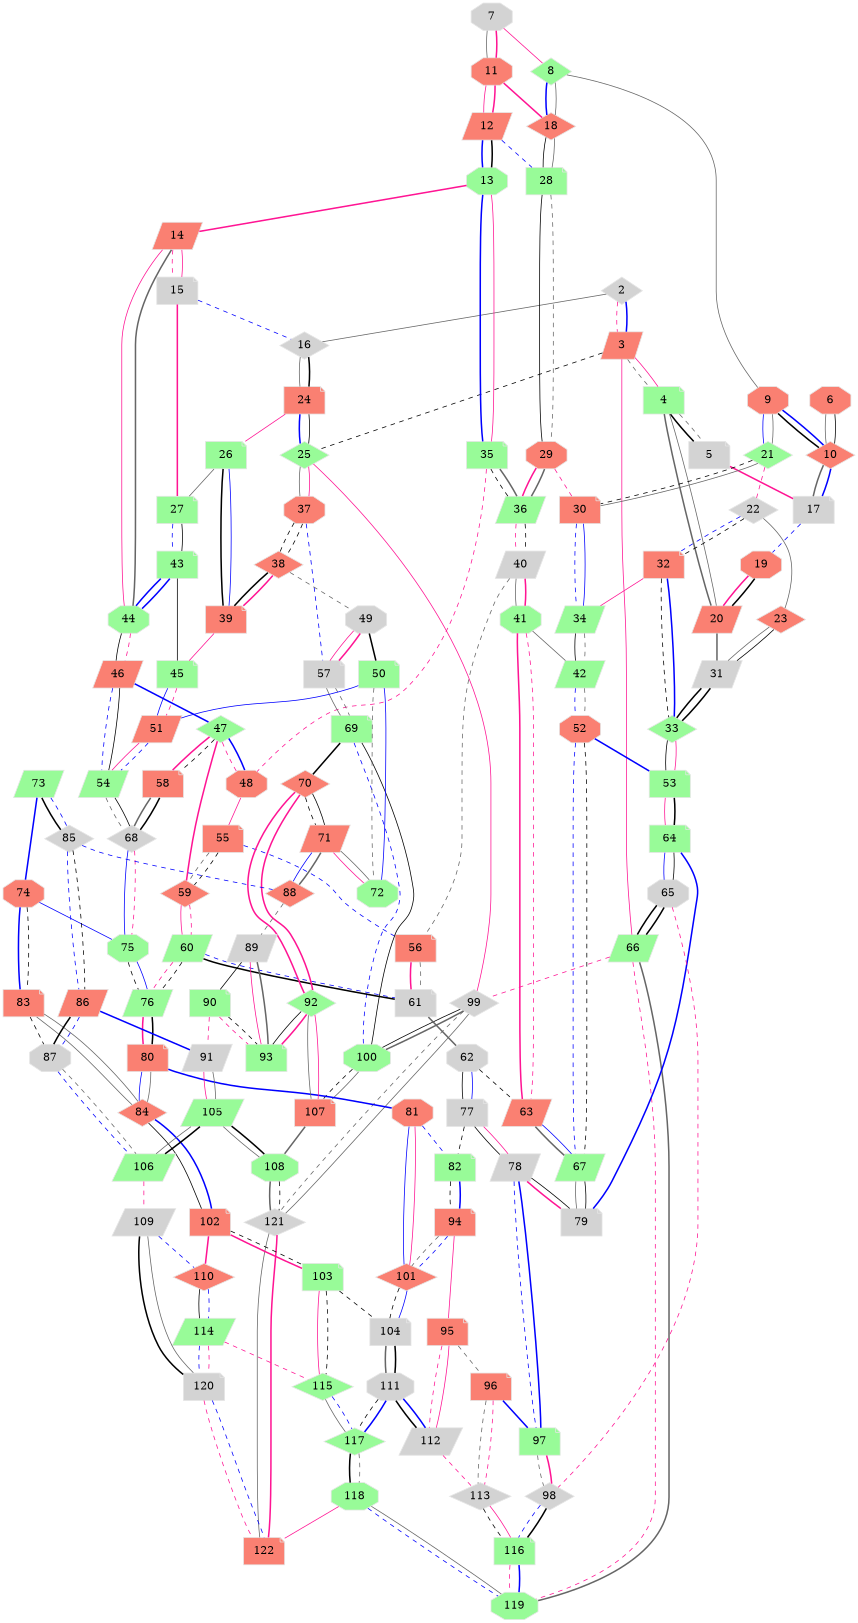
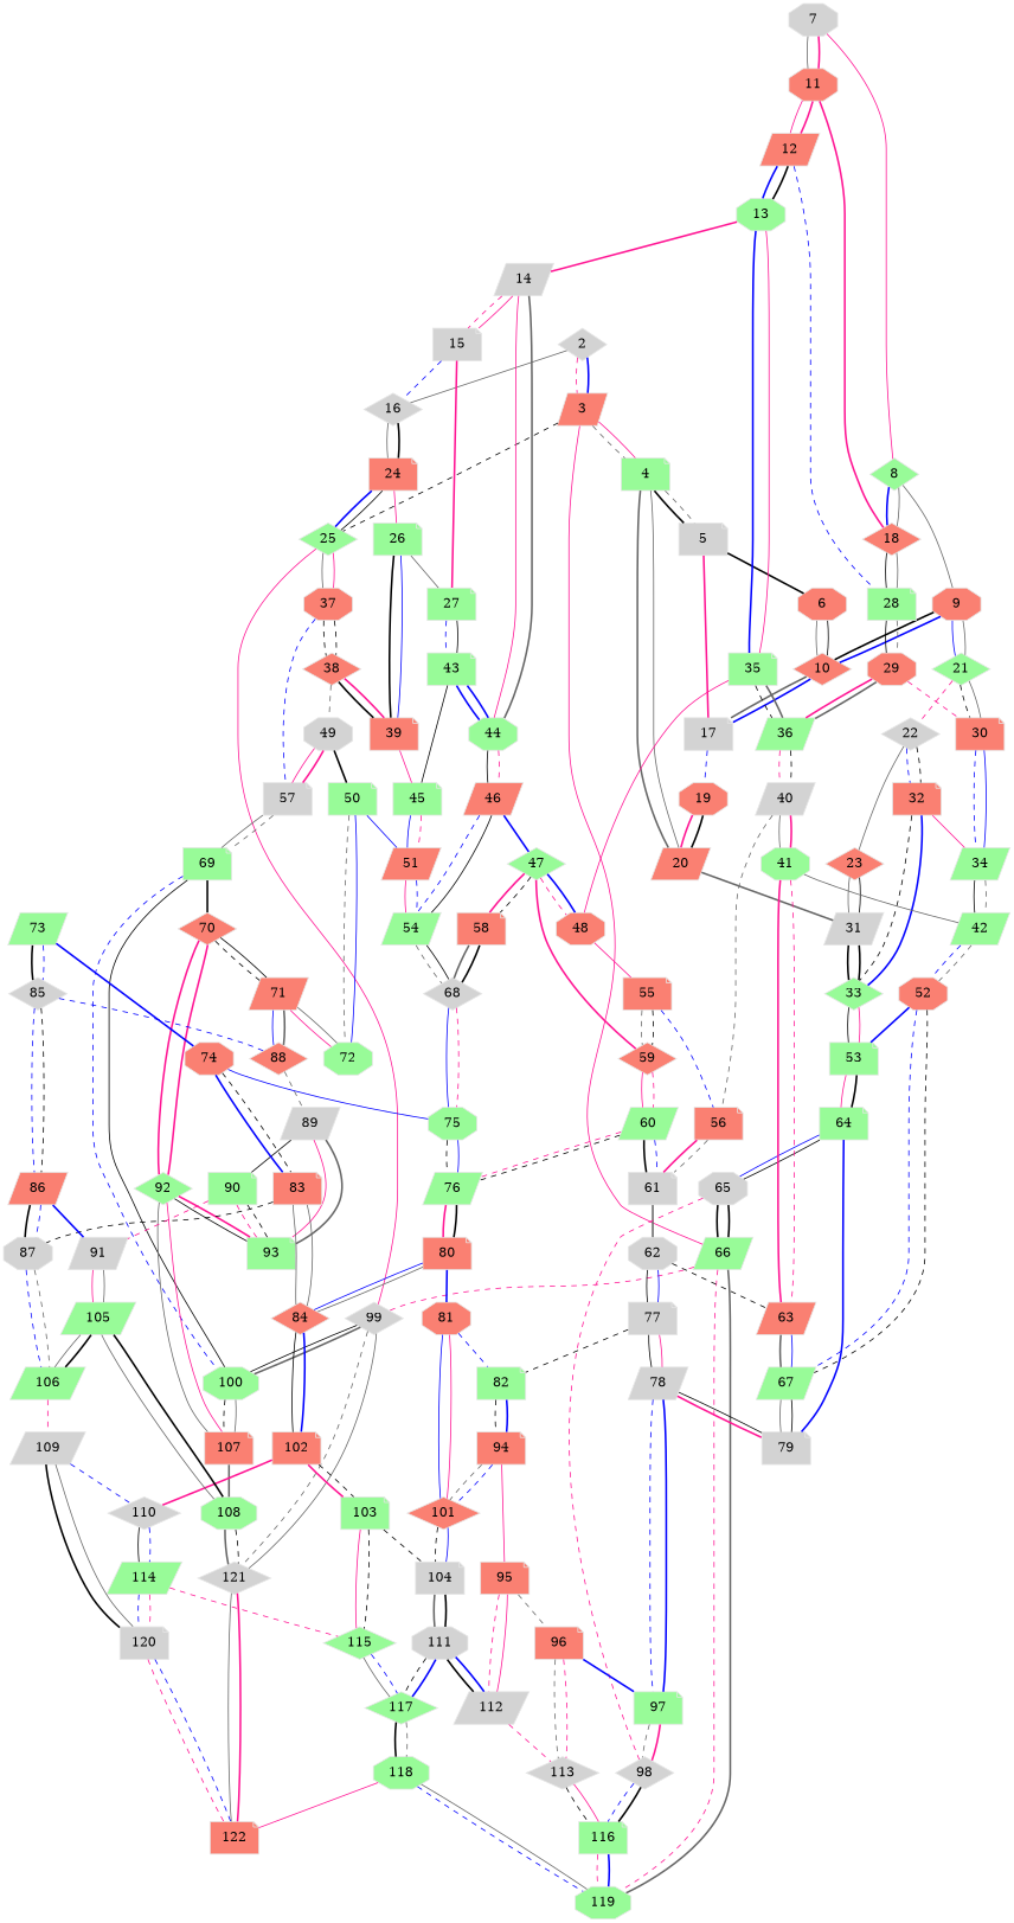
  graph {
    node [color=gray90 fillcolor=palegreen shape=note style=filled]
    edge [color=black style=dashed]
    2 [fillcolor=lightgrey shape=diamond]
    3 [fillcolor=salmon shape=parallelogram]
    16 [fillcolor=lightgrey shape=diamond]
    7 [fillcolor=lightgrey shape=octagon]
    8 [shape=diamond]
    11 [fillcolor=salmon shape=octagon]
    4
    25 [shape=diamond]
    66 [shape=parallelogram]
    24 [fillcolor=salmon]
    5 [fillcolor=lightgrey]
    20 [fillcolor=salmon shape=parallelogram]
    37 [fillcolor=salmon shape=octagon]
    99 [fillcolor=lightgrey shape=diamond]
    119 [shape=octagon]
    6 [fillcolor=salmon shape=octagon]
    17 [fillcolor=lightgrey]
    31 [fillcolor=lightgrey shape=parallelogram]
    10 [fillcolor=salmon shape=diamond]
    19 [fillcolor=salmon shape=octagon]
    9 [fillcolor=salmon shape=octagon]
    18 [fillcolor=salmon shape=diamond]
    12 [fillcolor=salmon shape=parallelogram]
    21 [shape=diamond]
    28
    22 [fillcolor=lightgrey shape=diamond]
    30 [fillcolor=salmon]
    13 [shape=octagon]
-   14 [fillcolor=salmon shape=parallelogram]
+   14 [fillcolor=lightgrey shape=parallelogram]
    35
    29 [fillcolor=salmon shape=octagon]
    15 [fillcolor=lightgrey]
    44 [shape=octagon]
    36 [shape=parallelogram]
    48 [fillcolor=salmon shape=octagon]
    27
    46 [fillcolor=salmon shape=parallelogram]
    43
    26
    23 [fillcolor=salmon shape=diamond]
    33 [shape=diamond]
    32 [fillcolor=salmon]
    34 [shape=parallelogram]
    39 [fillcolor=salmon]
    38 [fillcolor=salmon shape=diamond]
    57 [fillcolor=lightgrey]
    100 [shape=octagon]
    121 [fillcolor=lightgrey shape=diamond]
    45
    40 [fillcolor=lightgrey shape=parallelogram]
    42 [shape=parallelogram]
    53
    64
    52 [fillcolor=salmon shape=octagon]
    55 [fillcolor=salmon]
    41 [shape=octagon]
    56 [fillcolor=salmon]
    49 [fillcolor=lightgrey shape=octagon]
    69
    50
    51 [fillcolor=salmon shape=parallelogram]
    63 [fillcolor=salmon shape=parallelogram]
    61 [fillcolor=lightgrey]
    67 [shape=parallelogram]
    47 [shape=diamond]
    54 [shape=parallelogram]
    58 [fillcolor=salmon]
    59 [fillcolor=salmon shape=diamond]
    68 [fillcolor=lightgrey shape=diamond]
    72 [shape=octagon]
    79 [fillcolor=lightgrey]
    65 [fillcolor=lightgrey shape=octagon]
    75 [shape=octagon]
    60 [shape=parallelogram]
    62 [fillcolor=lightgrey shape=octagon]
    70 [fillcolor=salmon shape=diamond]
    76 [shape=parallelogram]
    80 [fillcolor=salmon]
    77 [fillcolor=lightgrey]
    78 [fillcolor=lightgrey shape=parallelogram]
    82
    98 [fillcolor=lightgrey shape=diamond]
    116
    71 [fillcolor=salmon shape=parallelogram]
    92 [shape=diamond]
    107 [fillcolor=salmon]
    88 [fillcolor=salmon shape=diamond]
    93
    89 [fillcolor=lightgrey shape=parallelogram]
    73 [shape=parallelogram]
    74 [fillcolor=salmon shape=octagon]
    85 [fillcolor=lightgrey shape=diamond]
    83 [fillcolor=salmon]
    86 [fillcolor=salmon shape=parallelogram]
    84 [fillcolor=salmon shape=diamond]
    87 [fillcolor=lightgrey shape=octagon]
    81 [fillcolor=salmon shape=octagon]
    97
    94 [fillcolor=salmon]
    101 [fillcolor=salmon shape=diamond]
    102 [fillcolor=salmon]
    104 [fillcolor=lightgrey]
    95 [fillcolor=salmon]
    106 [shape=parallelogram]
    103
-   110 [fillcolor=salmon shape=diamond]
+   110 [fillcolor=lightgrey shape=diamond]
    91 [fillcolor=lightgrey shape=parallelogram]
    105 [shape=parallelogram]
    109 [fillcolor=lightgrey shape=parallelogram]
    90
    108 [shape=octagon]
    96 [fillcolor=salmon]
    112 [fillcolor=lightgrey shape=parallelogram]
    113 [fillcolor=lightgrey shape=diamond]
    122 [fillcolor=salmon]
    111 [fillcolor=lightgrey shape=octagon]
    115 [shape=diamond]
    114 [shape=parallelogram]
    117 [shape=diamond]
    120 [fillcolor=lightgrey]
    118 [shape=octagon]
    2 -- 3 [color=deeppink]
    2 -- 3 [color=blue style=bold]
    2 -- 16 [color=gray40 style=solid]
    3 -- 4 [color=gray40]
    3 -- 4 [color=deeppink style=solid]
    3 -- 25
    3 -- 66 [color=deeppink style=solid]
    16 -- 24 [color=gray40 style=solid]
    16 -- 24 [style=bold]
    7 -- 8 [color=deeppink style=solid]
    7 -- 11 [color=gray40 style=solid]
    7 -- 11 [color=deeppink style=bold]
    8 -- 9 [color=gray40 style=solid]
    8 -- 18 [color=blue style=bold]
    8 -- 18 [color=gray40 style=solid]
    11 -- 18 [color=deeppink style=bold]
    11 -- 12 [color=deeppink style=solid]
    11 -- 12 [color=deeppink style=bold]
    4 -- 5 [style=bold]
    4 -- 5 [color=gray40]
    4 -- 20 [color=gray40 style=bold]
    4 -- 20 [color=gray40 style=solid]
    25 -- 37 [color=gray40 style=solid]
    25 -- 37 [color=deeppink style=solid]
    25 -- 99 [color=deeppink style=solid]
    66 -- 99 [color=deeppink]
    66 -- 119 [color=deeppink]
    66 -- 119 [color=gray40 style=bold]
    24 -- 25 [color=blue style=bold]
    24 -- 25 [style=solid]
    24 -- 26 [color=deeppink style=solid]
+   5 -- 6 [style=bold]
    5 -- 17 [color=deeppink style=bold]
    20 -- 31 [color=gray40 style=bold]
    37 -- 38
    37 -- 38
    37 -- 57 [color=blue]
    99 -- 100 [style=solid]
    99 -- 100 [color=gray40 style=bold]
    99 -- 121 [color=gray40]
    99 -- 121 [color=gray40 style=solid]
    6 -- 10 [color=gray40 style=solid]
    6 -- 10 [style=solid]
    17 -- 19 [color=blue]
    31 -- 33 [style=bold]
    31 -- 33 [style=bold]
    10 -- 17 [color=gray40 style=bold]
    10 -- 17 [color=blue style=bold]
    19 -- 20 [color=deeppink style=bold]
    19 -- 20 [style=bold]
    9 -- 10 [style=bold]
    9 -- 10 [color=blue style=bold]
    9 -- 21 [color=blue style=solid]
    9 -- 21 [color=gray40 style=solid]
    18 -- 28 [style=solid]
    18 -- 28 [color=gray40 style=solid]
    12 -- 28 [color=blue]
    12 -- 13 [color=blue style=bold]
    12 -- 13 [style=bold]
    21 -- 22 [color=deeppink]
    21 -- 30
    21 -- 30 [color=gray40 style=solid]
    28 -- 29 [style=solid]
    28 -- 29 [color=gray40]
    22 -- 23 [color=gray40 style=solid]
    22 -- 32 [color=blue]
    22 -- 32
    30 -- 34 [color=blue]
    30 -- 34 [color=blue style=solid]
    13 -- 14 [color=deeppink style=bold]
    13 -- 35 [color=blue style=bold]
    13 -- 35 [color=deeppink style=solid]
    14 -- 15 [color=deeppink]
    14 -- 15 [color=deeppink style=solid]
    14 -- 44 [color=deeppink style=solid]
    14 -- 44 [color=gray40 style=bold]
    35 -- 36
    35 -- 36 [color=gray40 style=bold]
-   35 -- 48 [color=deeppink]
+   35 -- 48 [color=deeppink style=solid]
    29 -- 30 [color=deeppink]
    29 -- 36 [color=deeppink style=bold]
    29 -- 36 [color=gray40 style=bold]
    15 -- 16 [color=blue]
    15 -- 27 [color=deeppink style=bold]
    44 -- 46 [style=solid]
    44 -- 46 [color=deeppink]
    36 -- 40 [color=deeppink]
    36 -- 40
    48 -- 55 [color=deeppink style=solid]
    27 -- 43 [color=blue]
    27 -- 43 [style=solid]
    46 -- 47 [color=blue style=bold]
    46 -- 54 [color=blue]
    46 -- 54 [style=solid]
    43 -- 44 [color=blue style=bold]
    43 -- 44 [color=blue style=bold]
    43 -- 45 [style=solid]
    26 -- 27 [color=gray40 style=solid]
    26 -- 39 [style=bold]
    26 -- 39 [color=blue style=solid]
    23 -- 31 [color=gray40 style=solid]
    23 -- 31 [style=solid]
    33 -- 53 [style=solid]
    33 -- 53 [color=deeppink style=solid]
    32 -- 33
    32 -- 33 [color=blue style=bold]
    32 -- 34 [color=deeppink style=solid]
    34 -- 42 [style=solid]
    34 -- 42 [color=gray40]
    39 -- 45 [color=deeppink style=solid]
    38 -- 39 [style=bold]
    38 -- 39 [color=deeppink style=bold]
    38 -- 49 [color=gray40]
    57 -- 69 [color=gray40 style=solid]
    57 -- 69 [color=gray40]
    100 -- 107
    100 -- 107 [color=gray40 style=solid]
    121 -- 122 [color=gray40 style=solid]
    121 -- 122 [color=deeppink style=bold]
    45 -- 51 [color=blue style=solid]
    45 -- 51 [color=deeppink]
    40 -- 41 [color=gray40 style=solid]
    40 -- 41 [color=deeppink style=bold]
    40 -- 56 [color=gray40]
    42 -- 52 [color=blue]
    42 -- 52 [color=gray40]
    53 -- 64 [color=deeppink style=solid]
    53 -- 64 [style=bold]
    64 -- 79 [color=blue style=bold]
    64 -- 65 [color=blue style=solid]
    64 -- 65 [style=solid]
    52 -- 53 [color=blue style=bold]
    52 -- 67 [color=blue]
    52 -- 67
    55 -- 56 [color=blue]
    55 -- 59 [color=gray40]
    55 -- 59
    41 -- 42 [color=gray40 style=solid]
    41 -- 63 [color=deeppink style=bold]
    41 -- 63 [color=deeppink]
    56 -- 61 [color=deeppink style=bold]
    56 -- 61 [color=gray40]
    49 -- 57 [color=deeppink style=solid]
    49 -- 57 [color=deeppink style=bold]
    49 -- 50 [style=bold]
    69 -- 100 [color=blue]
    69 -- 100 [style=solid]
    69 -- 70 [style=bold]
    50 -- 51 [color=blue style=solid]
    50 -- 72 [color=gray40]
    50 -- 72 [color=blue style=solid]
    51 -- 54 [color=deeppink style=solid]
    51 -- 54 [color=blue]
    63 -- 67 [color=gray40 style=bold]
    63 -- 67 [color=blue style=solid]
    61 -- 62 [color=gray40 style=bold]
    67 -- 79 [color=gray40 style=solid]
    67 -- 79 [style=solid]
    47 -- 48 [color=deeppink]
    47 -- 48 [color=blue style=bold]
    47 -- 58 [color=deeppink style=bold]
    47 -- 58
    47 -- 59 [color=deeppink style=bold]
    54 -- 68 [color=gray40]
    54 -- 68 [style=solid]
    58 -- 68 [color=gray40 style=bold]
    58 -- 68 [style=bold]
    59 -- 60 [color=deeppink style=solid]
    59 -- 60 [color=deeppink]
    68 -- 75 [color=blue style=solid]
    68 -- 75 [color=deeppink]
    65 -- 66 [style=bold]
    65 -- 66 [style=bold]
    65 -- 98 [color=deeppink]
    75 -- 76
    75 -- 76 [color=blue style=solid]
    60 -- 61 [style=bold]
    60 -- 61 [color=blue]
    60 -- 76 [color=deeppink]
    60 -- 76
    62 -- 63
    62 -- 77 [style=solid]
    62 -- 77 [color=blue style=solid]
    70 -- 71
    70 -- 71 [style=solid]
    70 -- 92 [color=deeppink style=bold]
    70 -- 92 [color=deeppink style=bold]
    76 -- 80 [color=deeppink style=bold]
    76 -- 80 [style=bold]
    80 -- 84 [color=blue style=solid]
    80 -- 84 [color=gray40 style=solid]
    80 -- 81 [color=blue style=bold]
    77 -- 78 [style=solid]
    77 -- 78 [color=deeppink style=solid]
    77 -- 82
    78 -- 79 [color=deeppink style=bold]
    78 -- 79 [style=solid]
    78 -- 97 [color=blue]
    78 -- 97 [color=blue style=bold]
    82 -- 94
    82 -- 94 [color=blue style=bold]
    98 -- 116 [color=blue]
    98 -- 116 [style=bold]
    116 -- 119 [color=deeppink]
    116 -- 119 [color=blue style=bold]
    71 -- 72 [color=deeppink style=solid]
    71 -- 72 [color=gray40 style=solid]
    71 -- 88 [color=blue style=solid]
    71 -- 88 [color=gray40 style=bold]
    92 -- 107 [color=gray40 style=solid]
    92 -- 107 [color=deeppink style=solid]
    92 -- 93 [style=solid]
    92 -- 93 [color=deeppink style=bold]
    107 -- 108 [color=gray40 style=bold]
    88 -- 89 [color=gray40]
    89 -- 93 [color=deeppink style=solid]
    89 -- 93 [color=gray40 style=bold]
    89 -- 90 [style=solid]
    73 -- 74 [color=blue style=bold]
    73 -- 85 [style=bold]
    73 -- 85 [color=blue]
    74 -- 75 [color=blue style=solid]
    74 -- 83 [color=blue style=bold]
    74 -- 83
    85 -- 88 [color=blue]
    85 -- 86 [color=blue]
    85 -- 86
    83 -- 84 [color=gray40 style=solid]
    83 -- 84 [color=gray40 style=solid]
    83 -- 87
    86 -- 87 [style=bold]
    86 -- 87 [color=blue]
    86 -- 91 [color=blue style=bold]
    84 -- 102 [style=solid]
    84 -- 102 [color=blue style=bold]
    87 -- 106 [color=blue]
    87 -- 106 [color=gray40]
    81 -- 82 [color=blue]
    81 -- 101 [color=blue style=solid]
    81 -- 101 [color=deeppink style=solid]
    97 -- 98 [color=gray40]
    97 -- 98 [color=deeppink style=bold]
    94 -- 101 [color=gray40]
    94 -- 101 [color=blue]
    94 -- 95 [color=deeppink style=solid]
    101 -- 104
    101 -- 104 [color=blue style=solid]
    102 -- 103 [color=deeppink style=bold]
    102 -- 103
    102 -- 110 [color=deeppink style=bold]
    104 -- 111 [color=gray40 style=bold]
    104 -- 111 [style=bold]
    95 -- 96 [color=gray40]
    95 -- 112 [color=deeppink]
    95 -- 112 [color=deeppink style=solid]
    106 -- 109 [color=deeppink]
    103 -- 104
    103 -- 115 [color=deeppink style=solid]
    103 -- 115
    110 -- 114 [style=solid]
    110 -- 114 [color=blue]
    91 -- 105 [color=deeppink style=solid]
    91 -- 105 [color=gray40 style=solid]
    105 -- 106 [color=gray40 style=solid]
    105 -- 106 [style=bold]
    105 -- 108 [color=gray40 style=solid]
    105 -- 108 [style=bold]
    109 -- 110 [color=blue]
    109 -- 120 [style=bold]
    109 -- 120 [color=gray40 style=solid]
    90 -- 93 [color=deeppink]
    90 -- 93
    90 -- 91 [color=deeppink]
    108 -- 121 [color=gray40 style=bold]
    108 -- 121
    96 -- 97 [color=blue style=bold]
    96 -- 113 [color=gray40]
    96 -- 113 [color=deeppink]
    112 -- 113 [color=deeppink]
    113 -- 116
    113 -- 116 [color=deeppink style=solid]
    111 -- 112 [style=bold]
    111 -- 112 [color=blue style=bold]
    111 -- 117
    111 -- 117 [color=blue style=bold]
    115 -- 117 [color=gray40 style=solid]
    115 -- 117 [color=blue]
    114 -- 115 [color=deeppink]
    114 -- 120 [color=blue]
    114 -- 120 [color=deeppink]
    117 -- 118 [style=bold]
    117 -- 118 [color=gray40]
    120 -- 122 [color=deeppink]
    120 -- 122 [color=blue]
    118 -- 119 [color=blue]
    118 -- 119 [color=gray40 style=solid]
    118 -- 122 [color=deeppink style=solid]
  }
